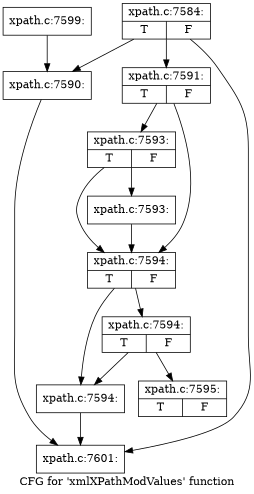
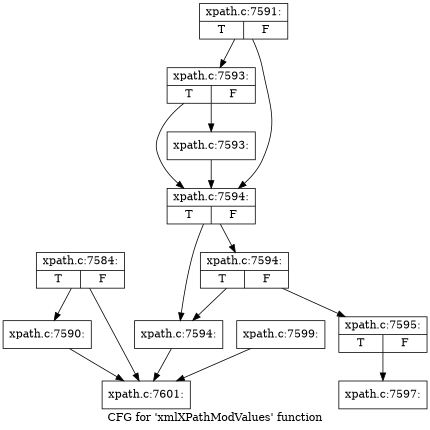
  digraph {
    label="CFG for 'xmlXPathModValues' function"
    node [shape=record]
    n1 [label="{xpath.c:7584:|{<s0>T|<s1>F}}"]
    n2 [label="{xpath.c:7590:}"]
    n3 [label="{xpath.c:7591:|{<s0>T|<s1>F}}"]
    n4 [label="{xpath.c:7601:}"]
    n5 [label="{xpath.c:7593:|{<s0>T|<s1>F}}"]
    n6 [label="{xpath.c:7594:|{<s0>T|<s1>F}}"]
    n7 [label="{xpath.c:7593:}"]
    n8 [label="{xpath.c:7594:}"]
    n9 [label="{xpath.c:7594:|{<s0>T|<s1>F}}"]
    n10 [label="{xpath.c:7595:|{<s0>T|<s1>F}}"]
+   n11 [label="{xpath.c:7597:}"]
    n12 [label="{xpath.c:7599:}"]
    n1 -> n2
-   n1 -> n3
    n1 -> n4
    n2 -> n4
    n3 -> n5
    n3 -> n6
    n5 -> n6
    n5 -> n7
    n6 -> n8
    n6 -> n9
    n7 -> n6
    n8 -> n4
    n9 -> n8
    n9 -> n10
-   n12 -> n2
+   n10 -> n11
+   n12 -> n4
  }
